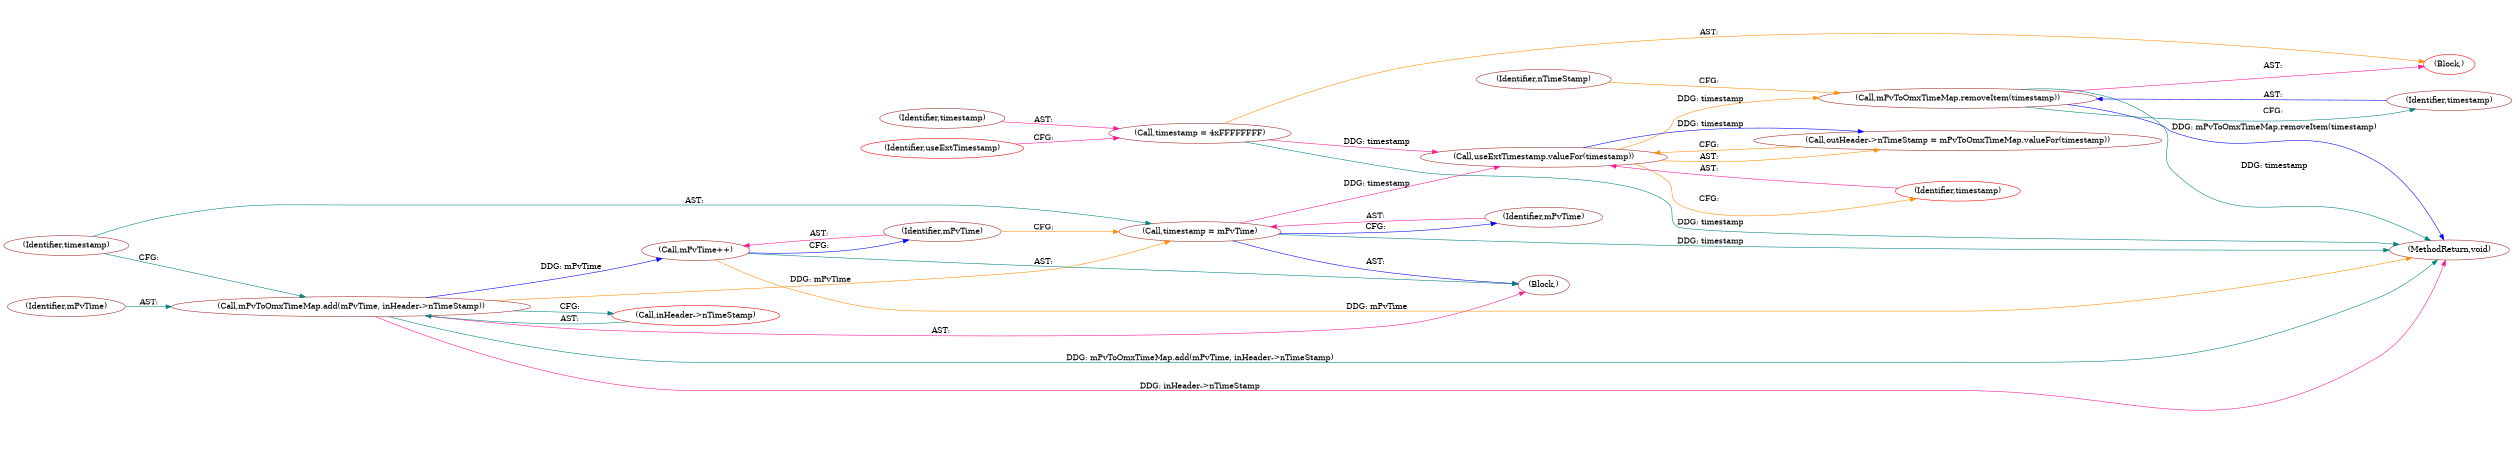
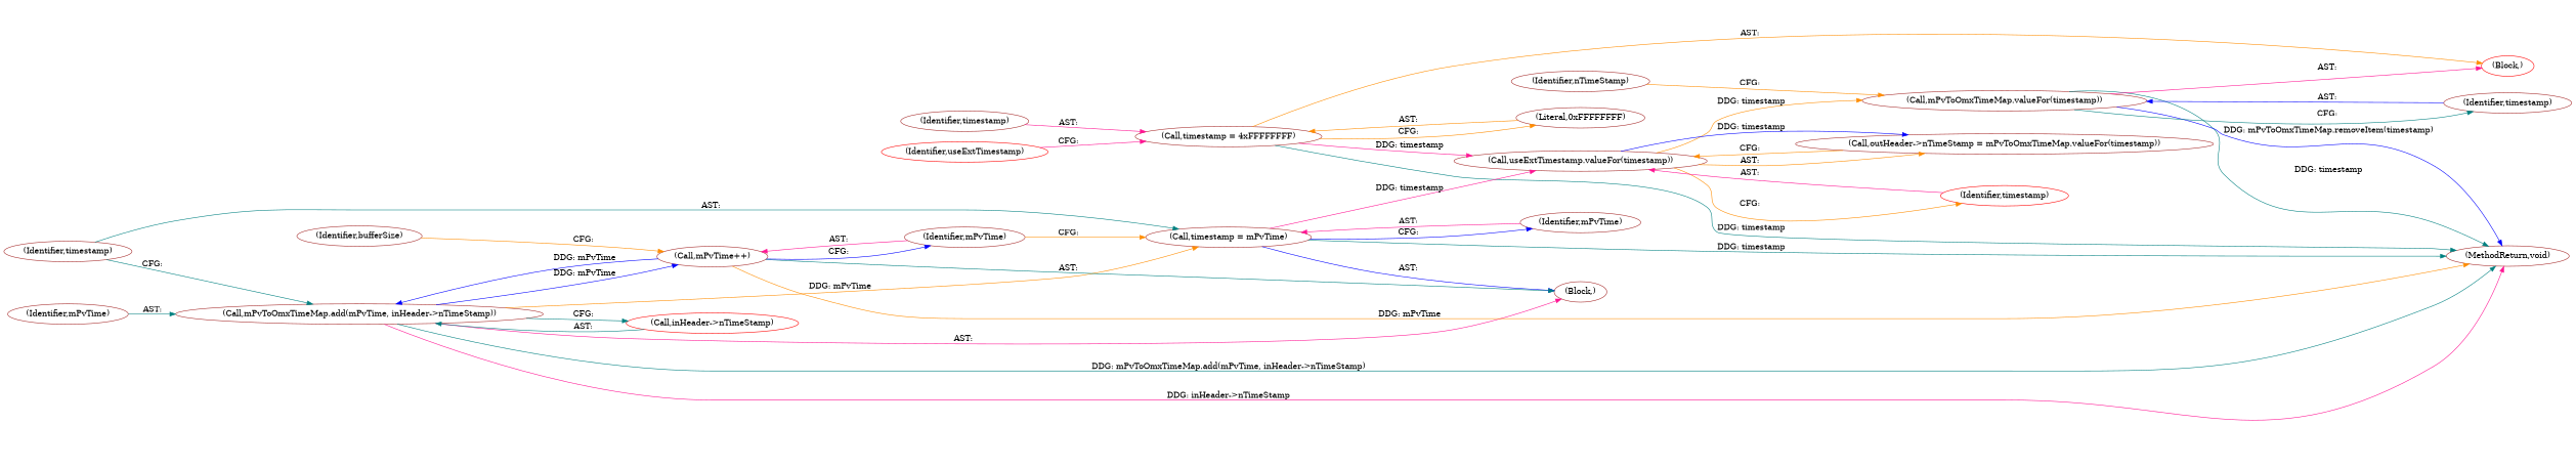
  digraph {
    rankdir=LR
    node [color=brown]
    edge [color=darkorange]
-   n1 [label="(Call,mPvToOmxTimeMap.removeItem(timestamp))"]
+   n1 [label="(Call,mPvToOmxTimeMap.valueFor(timestamp))"]
    n2 [label="(MethodReturn,void)"]
    n3 [color=red label="(Block,)"]
    n4 [label="(Identifier,timestamp)"]
    n5 [label="(Call,useExtTimestamp.valueFor(timestamp))"]
    n6 [color=red label="(Identifier,timestamp)"]
    n7 [label="(Call,outHeader->nTimeStamp = mPvToOmxTimeMap.valueFor(timestamp))"]
    n8 [label="(Call,timestamp = 4xFFFFFFFF)"]
+   n9 [label="(Literal,0xFFFFFFFF)"]
    n10 [label="(Call,timestamp = mPvTime)"]
    n11 [label="(Identifier,mPvTime)"]
    n12 [label="(Block,)"]
    n13 [label="(Call,mPvToOmxTimeMap.add(mPvTime, inHeader->nTimeStamp))"]
    n14 [label="(Call,mPvTime++)"]
    n15 [color=red label="(Call,inHeader->nTimeStamp)"]
    n16 [label="(Identifier,mPvTime)"]
    n17 [label="(Identifier,timestamp)"]
    n18 [label="(Identifier,timestamp)"]
    n19 [label="(Identifier,nTimeStamp)"]
    n20 [color=red label="(Identifier,useExtTimestamp)"]
    n21 [label="(Identifier,mPvTime)"]
+   n22 [label="(Identifier,bufferSize)"]
    n1 -> n2 [color=teal label="DDG: timestamp"]
    n1 -> n2 [color=blue label="DDG: mPvToOmxTimeMap.removeItem(timestamp)"]
    n1 -> n3 [color=deeppink label="AST: "]
    n1 -> n4 [color=teal label="CFG: "]
    n4 -> n1 [color=blue label="AST: "]
    n5 -> n1 [label="DDG: timestamp"]
    n5 -> n6 [label="CFG: "]
    n5 -> n7 [label="AST: "]
    n5 -> n7 [color=blue label="DDG: timestamp"]
    n6 -> n5 [color=deeppink label="AST: "]
    n7 -> n5 [label="CFG: "]
    n8 -> n2 [color=teal label="DDG: timestamp"]
    n8 -> n3 [label="AST: "]
    n8 -> n5 [color=deeppink label="DDG: timestamp"]
+   n8 -> n9 [label="CFG: "]
+   n9 -> n8 [label="AST: "]
    n10 -> n2 [color=teal label="DDG: timestamp"]
    n10 -> n5 [color=deeppink label="DDG: timestamp"]
    n10 -> n11 [color=blue label="CFG: "]
    n10 -> n12 [color=blue label="AST: "]
    n11 -> n10 [color=deeppink label="AST: "]
    n13 -> n2 [color=teal label="DDG: mPvToOmxTimeMap.add(mPvTime, inHeader->nTimeStamp)"]
    n13 -> n2 [color=deeppink label="DDG: inHeader->nTimeStamp"]
    n13 -> n10 [label="DDG: mPvTime"]
    n13 -> n12 [color=deeppink label="AST: "]
    n13 -> n14 [color=blue label="DDG: mPvTime"]
    n13 -> n15 [color=teal label="CFG: "]
    n14 -> n2 [label="DDG: mPvTime"]
    n14 -> n12 [color=teal label="AST: "]
+   n14 -> n13 [color=blue label="DDG: mPvTime"]
    n14 -> n16 [color=blue label="CFG: "]
    n15 -> n13 [color=teal label="AST: "]
    n16 -> n10 [label="CFG: "]
    n16 -> n14 [color=deeppink label="AST: "]
    n17 -> n10 [color=teal label="AST: "]
    n17 -> n13 [color=teal label="CFG: "]
    n18 -> n8 [color=deeppink label="AST: "]
    n19 -> n1 [label="CFG: "]
    n20 -> n8 [color=deeppink label="CFG: "]
    n21 -> n13 [color=teal label="AST: "]
+   n22 -> n14 [label="CFG: "]
  }
